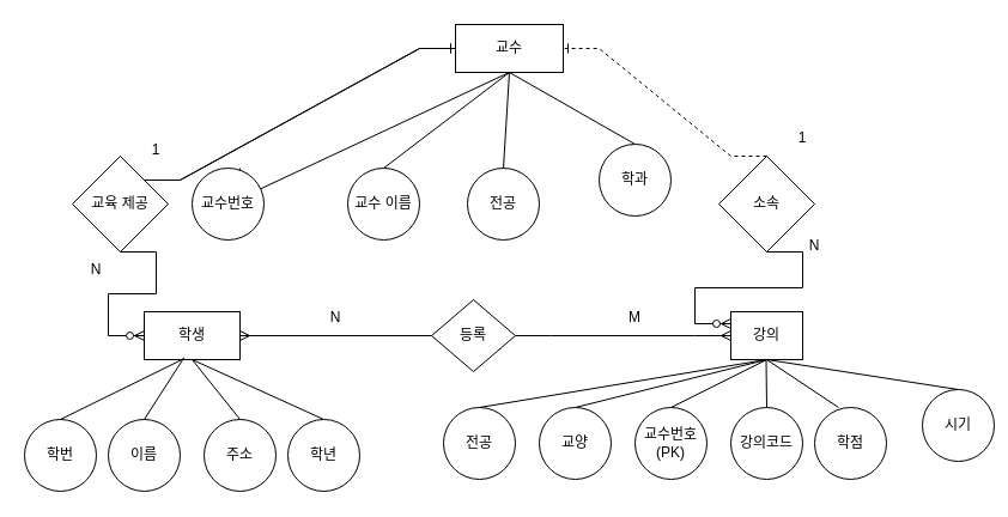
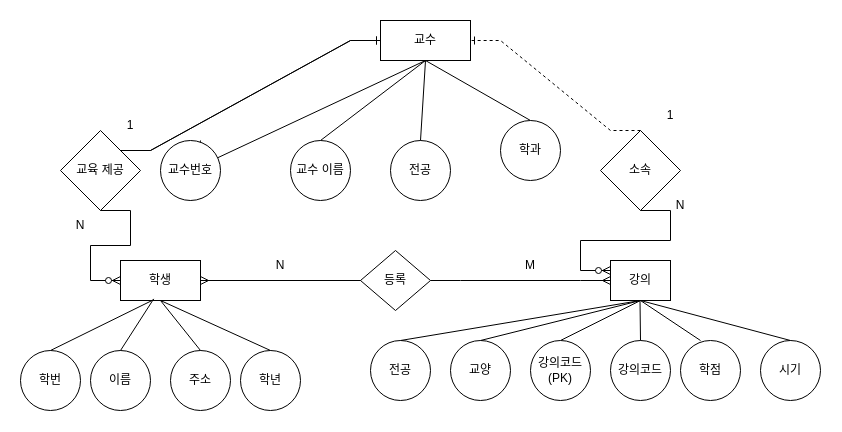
  <mxCell id="0" />
  <mxCell id="1" parent="0" />
  <mxCell id="2" value="교수" style="rounded=0;whiteSpace=wrap;html=1;" vertex="1" parent="1"><mxGeometry x="380" y="20" width="90" height="40" as="geometry" /></mxCell>
  <mxCell id="3" value="교수 이름" style="ellipse;whiteSpace=wrap;html=1;" vertex="1" parent="1"><mxGeometry x="290" y="140" width="60" height="60" as="geometry" /></mxCell>
  <mxCell id="4" value="전공" style="ellipse;whiteSpace=wrap;html=1;" vertex="1" parent="1"><mxGeometry x="390" y="140" width="60" height="60" as="geometry" /></mxCell>
  <mxCell id="5" value="강의코드" style="ellipse;whiteSpace=wrap;html=1;" vertex="1" parent="1"><mxGeometry x="610" y="340" width="60" height="60" as="geometry" /></mxCell>
  <mxCell id="6" value="소속" style="rhombus;whiteSpace=wrap;html=1;" vertex="1" parent="1"><mxGeometry x="600" y="130" width="80" height="80" as="geometry" /></mxCell>
- <mxCell id="7" value="시기" style="ellipse;whiteSpace=wrap;html=1;" vertex="1" parent="1"><mxGeometry x="770" y="325" width="60" height="60" as="geometry" /></mxCell>
+ <mxCell id="7" value="시기" style="ellipse;whiteSpace=wrap;html=1;" vertex="1" parent="1"><mxGeometry x="760" y="340" width="60" height="60" as="geometry" /></mxCell>
  <mxCell id="8" value="교양" style="ellipse;whiteSpace=wrap;html=1;" vertex="1" parent="1"><mxGeometry x="450" y="340" width="60" height="60" as="geometry" /></mxCell>
  <mxCell id="9" value="" style="endArrow=none;html=1;rounded=0;entryX=0.5;entryY=1;entryDx=0;entryDy=0;startArrow=none;" edge="1" parent="1" source="17" target="2"><mxGeometry width="50" height="50" relative="1" as="geometry"><mxPoint x="200" y="140" as="sourcePoint" /><mxPoint x="250" y="90" as="targetPoint" /></mxGeometry></mxCell>
  <mxCell id="10" value="" style="endArrow=none;html=1;rounded=0;entryX=0.5;entryY=1;entryDx=0;entryDy=0;exitX=0.5;exitY=0;exitDx=0;exitDy=0;" edge="1" parent="1" source="3" target="2"><mxGeometry width="50" height="50" relative="1" as="geometry"><mxPoint x="290" y="140" as="sourcePoint" /><mxPoint x="340" y="90" as="targetPoint" /></mxGeometry></mxCell>
  <mxCell id="11" value="" style="endArrow=none;html=1;rounded=0;entryX=0.5;entryY=1;entryDx=0;entryDy=0;exitX=0.5;exitY=0;exitDx=0;exitDy=0;" edge="1" parent="1" source="4" target="2"><mxGeometry width="50" height="50" relative="1" as="geometry"><mxPoint x="370" y="140" as="sourcePoint" /><mxPoint x="505" y="60" as="targetPoint" /></mxGeometry></mxCell>
  <mxCell id="12" value="" style="endArrow=none;html=1;rounded=0;entryX=0.5;entryY=1;entryDx=0;entryDy=0;exitX=0.5;exitY=0;exitDx=0;exitDy=0;" edge="1" parent="1" source="26" target="2"><mxGeometry width="50" height="50" relative="1" as="geometry"><mxPoint x="460" y="140" as="sourcePoint" /><mxPoint x="510" y="90" as="targetPoint" /></mxGeometry></mxCell>
  <mxCell id="13" value="학생" style="rounded=0;whiteSpace=wrap;html=1;fontColor=none;" vertex="1" parent="1"><mxGeometry x="120" y="260" width="80" height="40" as="geometry" /></mxCell>
  <mxCell id="14" value="교육 제공" style="rhombus;whiteSpace=wrap;html=1;fontColor=none;" vertex="1" parent="1"><mxGeometry x="60" y="130" width="80" height="80" as="geometry" /></mxCell>
  <mxCell id="15" value="학번" style="ellipse;whiteSpace=wrap;html=1;" vertex="1" parent="1"><mxGeometry x="20" y="350" width="60" height="60" as="geometry" /></mxCell>
  <mxCell id="16" value="" style="endArrow=none;html=1;rounded=0;entryX=0.5;entryY=1;entryDx=0;entryDy=0;" edge="1" parent="1" target="17"><mxGeometry width="50" height="50" relative="1" as="geometry"><mxPoint x="200" y="140" as="sourcePoint" /><mxPoint x="425" y="60" as="targetPoint" /></mxGeometry></mxCell>
  <mxCell id="17" value="교수번호" style="ellipse;whiteSpace=wrap;html=1;" vertex="1" parent="1"><mxGeometry x="160" y="140" width="60" height="60" as="geometry" /></mxCell>
  <mxCell id="18" value="이름" style="ellipse;whiteSpace=wrap;html=1;" vertex="1" parent="1"><mxGeometry x="90" y="350" width="60" height="60" as="geometry" /></mxCell>
  <mxCell id="19" value="주소" style="ellipse;whiteSpace=wrap;html=1;" vertex="1" parent="1"><mxGeometry x="170" y="350" width="60" height="60" as="geometry" /></mxCell>
  <mxCell id="20" value="학년" style="ellipse;whiteSpace=wrap;html=1;" vertex="1" parent="1"><mxGeometry x="240" y="350" width="60" height="60" as="geometry" /></mxCell>
  <mxCell id="21" value="" style="endArrow=none;html=1;rounded=0;fontColor=none;entryX=0.415;entryY=0.98;entryDx=0;entryDy=0;entryPerimeter=0;" edge="1" parent="1" target="13"><mxGeometry width="50" height="50" relative="1" as="geometry"><mxPoint x="50" y="350" as="sourcePoint" /><mxPoint x="100" y="300" as="targetPoint" /></mxGeometry></mxCell>
  <mxCell id="22" value="" style="endArrow=none;html=1;rounded=0;fontColor=none;entryX=0.415;entryY=0.96;entryDx=0;entryDy=0;entryPerimeter=0;" edge="1" parent="1" target="13"><mxGeometry width="50" height="50" relative="1" as="geometry"><mxPoint x="120" y="350" as="sourcePoint" /><mxPoint x="223" y="299" as="targetPoint" /></mxGeometry></mxCell>
  <mxCell id="23" value="" style="endArrow=none;html=1;rounded=0;fontColor=none;entryX=0.5;entryY=1;entryDx=0;entryDy=0;" edge="1" parent="1" target="13"><mxGeometry width="50" height="50" relative="1" as="geometry"><mxPoint x="200" y="350" as="sourcePoint" /><mxPoint x="233" y="298" as="targetPoint" /></mxGeometry></mxCell>
  <mxCell id="24" value="" style="endArrow=none;html=1;rounded=0;fontColor=none;entryX=0.5;entryY=1;entryDx=0;entryDy=0;" edge="1" parent="1" target="13"><mxGeometry width="50" height="50" relative="1" as="geometry"><mxPoint x="270" y="350" as="sourcePoint" /><mxPoint x="300" y="300" as="targetPoint" /></mxGeometry></mxCell>
  <mxCell id="25" value="강의" style="rounded=0;whiteSpace=wrap;html=1;fontColor=none;" vertex="1" parent="1"><mxGeometry x="610" y="260" width="60" height="40" as="geometry" /></mxCell>
  <mxCell id="26" value="학과" style="ellipse;whiteSpace=wrap;html=1;" vertex="1" parent="1"><mxGeometry x="500" y="120" width="60" height="60" as="geometry" /></mxCell>
  <mxCell id="27" value="학점" style="ellipse;whiteSpace=wrap;html=1;" vertex="1" parent="1"><mxGeometry x="680" y="340" width="60" height="60" as="geometry" /></mxCell>
  <mxCell id="28" value="" style="endArrow=none;html=1;rounded=0;fontColor=none;" edge="1" parent="1"><mxGeometry width="50" height="50" relative="1" as="geometry"><mxPoint x="640" y="300" as="sourcePoint" /><mxPoint x="700" y="340" as="targetPoint" /></mxGeometry></mxCell>
  <mxCell id="29" value="" style="endArrow=none;html=1;rounded=0;fontColor=none;" edge="1" parent="1"><mxGeometry width="50" height="50" relative="1" as="geometry"><mxPoint x="639.5" y="300" as="sourcePoint" /><mxPoint x="640" y="340" as="targetPoint" /></mxGeometry></mxCell>
  <mxCell id="30" value="" style="endArrow=none;html=1;rounded=0;fontColor=none;" edge="1" parent="1"><mxGeometry width="50" height="50" relative="1" as="geometry"><mxPoint x="560" y="340" as="sourcePoint" /><mxPoint x="640" y="300" as="targetPoint" /></mxGeometry></mxCell>
  <mxCell id="31" value="등록" style="rhombus;whiteSpace=wrap;html=1;fontColor=none;" vertex="1" parent="1"><mxGeometry x="360" y="250" width="70" height="60" as="geometry" /></mxCell>
  <mxCell id="32" value="N" style="text;html=1;strokeColor=none;fillColor=none;align=center;verticalAlign=middle;whiteSpace=wrap;rounded=0;fontColor=none;" vertex="1" parent="1"><mxGeometry x="250" y="250" width="60" height="30" as="geometry" /></mxCell>
  <mxCell id="33" value="M" style="text;html=1;strokeColor=none;fillColor=none;align=center;verticalAlign=middle;whiteSpace=wrap;rounded=0;fontColor=none;" vertex="1" parent="1"><mxGeometry x="500" y="250" width="60" height="30" as="geometry" /></mxCell>
  <mxCell id="34" value="" style="endArrow=none;html=1;rounded=0;fontColor=none;entryX=0.5;entryY=0;entryDx=0;entryDy=0;exitX=0.5;exitY=1;exitDx=0;exitDy=0;" edge="1" parent="1" source="25" target="7"><mxGeometry width="50" height="50" relative="1" as="geometry"><mxPoint x="700" y="300" as="sourcePoint" /><mxPoint x="750" y="250" as="targetPoint" /></mxGeometry></mxCell>
  <mxCell id="35" value="전공" style="ellipse;whiteSpace=wrap;html=1;" vertex="1" parent="1"><mxGeometry x="370" y="340" width="60" height="60" as="geometry" /></mxCell>
- <mxCell id="36" value="교수번호(PK)" style="ellipse;whiteSpace=wrap;html=1;" vertex="1" parent="1"><mxGeometry x="530" y="340" width="60" height="60" as="geometry" /></mxCell>
+ <mxCell id="36" value="강의코드(PK)" style="ellipse;whiteSpace=wrap;html=1;" vertex="1" parent="1"><mxGeometry x="530" y="340" width="60" height="60" as="geometry" /></mxCell>
  <mxCell id="37" value="" style="endArrow=none;html=1;rounded=0;fontColor=none;entryX=0.5;entryY=1;entryDx=0;entryDy=0;" edge="1" parent="1" target="25"><mxGeometry width="50" height="50" relative="1" as="geometry"><mxPoint x="480" y="340" as="sourcePoint" /><mxPoint x="560" y="300" as="targetPoint" /></mxGeometry></mxCell>
  <mxCell id="38" value="" style="endArrow=none;html=1;rounded=0;fontColor=none;entryX=0.5;entryY=1;entryDx=0;entryDy=0;" edge="1" parent="1" target="25"><mxGeometry width="50" height="50" relative="1" as="geometry"><mxPoint x="400" y="340" as="sourcePoint" /><mxPoint x="480" y="300" as="targetPoint" /></mxGeometry></mxCell>
  <mxCell id="39" value="N" style="text;html=1;strokeColor=none;fillColor=none;align=center;verticalAlign=middle;whiteSpace=wrap;rounded=0;fontColor=none;" vertex="1" parent="1"><mxGeometry x="650" y="190" width="60" height="30" as="geometry" /></mxCell>
  <mxCell id="40" value="1" style="text;html=1;strokeColor=none;fillColor=none;align=center;verticalAlign=middle;whiteSpace=wrap;rounded=0;fontColor=none;" vertex="1" parent="1"><mxGeometry x="640" y="100" width="60" height="30" as="geometry" /></mxCell>
  <mxCell id="41" value="N" style="text;html=1;strokeColor=none;fillColor=none;align=center;verticalAlign=middle;whiteSpace=wrap;rounded=0;fontColor=none;" vertex="1" parent="1"><mxGeometry x="50" y="210" width="60" height="30" as="geometry" /></mxCell>
  <mxCell id="42" value="1" style="text;html=1;strokeColor=none;fillColor=none;align=center;verticalAlign=middle;whiteSpace=wrap;rounded=0;fontColor=none;" vertex="1" parent="1"><mxGeometry x="100" y="110" width="60" height="30" as="geometry" /></mxCell>
  <mxCell id="43" value="" style="edgeStyle=entityRelationEdgeStyle;fontSize=12;html=1;endArrow=ERone;endFill=1;rounded=0;fontColor=none;entryX=0;entryY=0.5;entryDx=0;entryDy=0;" edge="1" parent="1" target="2"><mxGeometry width="100" height="100" relative="1" as="geometry"><mxPoint x="120" y="150" as="sourcePoint" /><mxPoint x="220" y="50" as="targetPoint" /></mxGeometry></mxCell>
  <mxCell id="44" value="" style="edgeStyle=entityRelationEdgeStyle;fontSize=12;html=1;endArrow=ERone;endFill=1;rounded=0;fontColor=none;exitX=0.5;exitY=0;exitDx=0;exitDy=0;entryX=1;entryY=0.5;entryDx=0;entryDy=0;dashed=1;" edge="1" parent="1" source="6" target="2"><mxGeometry width="100" height="100" relative="1" as="geometry"><mxPoint x="560" y="150" as="sourcePoint" /><mxPoint x="480" y="70" as="targetPoint" /></mxGeometry></mxCell>
  <mxCell id="45" value="" style="edgeStyle=entityRelationEdgeStyle;fontSize=12;html=1;endArrow=ERzeroToMany;endFill=1;rounded=0;fontColor=none;" edge="1" parent="1"><mxGeometry width="100" height="100" relative="1" as="geometry"><mxPoint x="640" y="210" as="sourcePoint" /><mxPoint x="610" y="270" as="targetPoint" /></mxGeometry></mxCell>
  <mxCell id="46" value="" style="edgeStyle=entityRelationEdgeStyle;fontSize=12;html=1;endArrow=ERone;endFill=1;rounded=0;fontColor=none;entryX=0;entryY=0.5;entryDx=0;entryDy=0;" edge="1" parent="1"><mxGeometry width="100" height="100" relative="1" as="geometry"><mxPoint x="120" y="150" as="sourcePoint" /><mxPoint x="380" y="40" as="targetPoint" /></mxGeometry></mxCell>
  <mxCell id="47" value="" style="edgeStyle=entityRelationEdgeStyle;fontSize=12;html=1;endArrow=ERzeroToMany;endFill=1;rounded=0;fontColor=none;entryX=0;entryY=0.5;entryDx=0;entryDy=0;" edge="1" parent="1" target="13"><mxGeometry width="100" height="100" relative="1" as="geometry"><mxPoint x="100" y="210" as="sourcePoint" /><mxPoint x="200" y="110" as="targetPoint" /></mxGeometry></mxCell>
  <mxCell id="48" value="" style="edgeStyle=entityRelationEdgeStyle;fontSize=12;html=1;endArrow=ERmany;rounded=0;fontColor=none;" edge="1" parent="1"><mxGeometry width="100" height="100" relative="1" as="geometry"><mxPoint x="430" y="280" as="sourcePoint" /><mxPoint x="610" y="280" as="targetPoint" /></mxGeometry></mxCell>
  <mxCell id="49" value="" style="edgeStyle=entityRelationEdgeStyle;fontSize=12;html=1;endArrow=ERmany;rounded=0;fontColor=none;" edge="1" parent="1" target="13"><mxGeometry width="100" height="100" relative="1" as="geometry"><mxPoint x="330" y="280" as="sourcePoint" /><mxPoint x="370" y="230" as="targetPoint" /></mxGeometry></mxCell>
